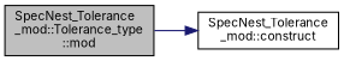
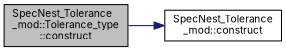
  digraph {
    rankdir=LR
    fontname=Inter
    node [color=black fontname=Inter fontsize=10 shape=record style=filled]
-   n1 [fillcolor=grey75 fontcolor=black height=0.2 label="SpecNest_Tolerance\l_mod::Tolerance_type\l::mod" width=0.4]
+   n1 [fillcolor=grey75 fontcolor=black height=0.2 label="SpecNest_Tolerance\l_mod::Tolerance_type\l::construct" width=0.4]
    n2 [fillcolor=white height=0.2 label="SpecNest_Tolerance\l_mod::construct" width=0.4]
    n1 -> n2 [color=midnightblue fontname=Inter fontsize=10 labelfontname=Helvetica labelfontsize=10 style=solid]
  }
